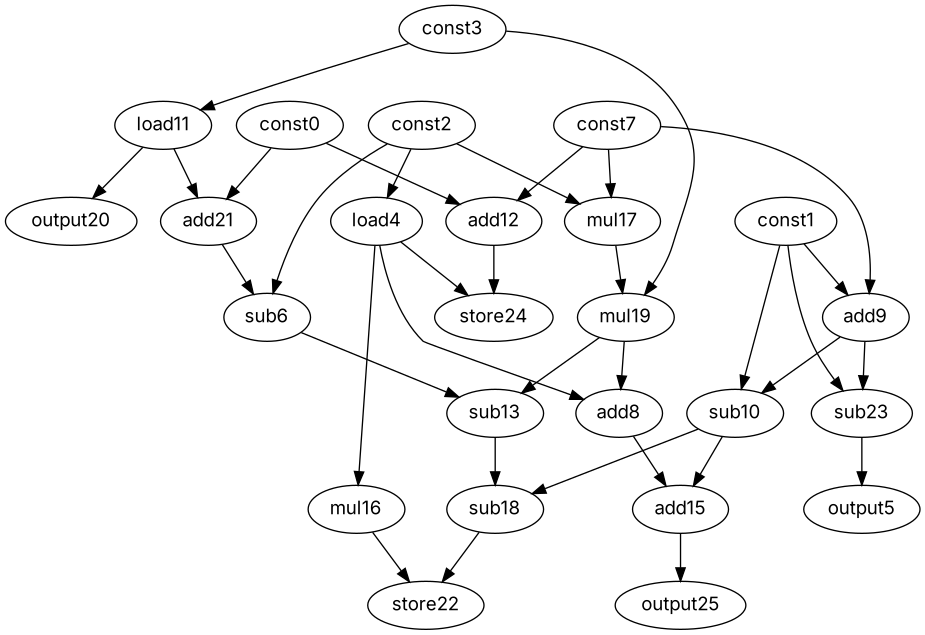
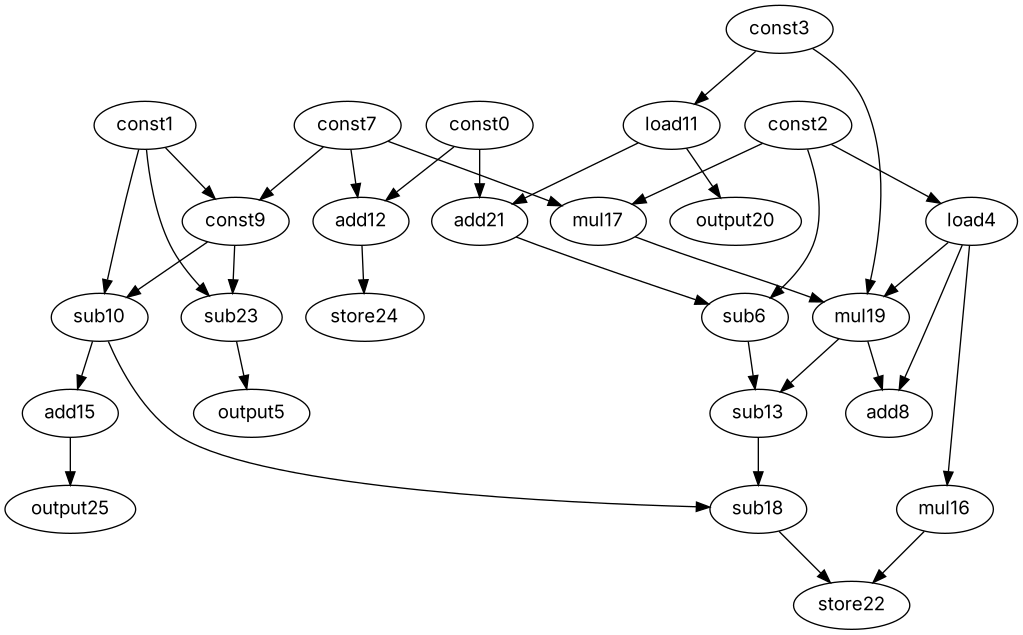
  digraph {
    fontname=Inter
    node [fontname=Inter opcode=add]
    edge [fontname=Inter operand=0]
    add12
    const0 [opcode=const]
    add21
    store24 [opcode=store]
    sub6 [opcode=sub]
-   add9
+   add9 [label=const9]
    const1 [opcode=const]
    sub10 [opcode=sub]
    sub23 [opcode=sub]
    add15
    sub18 [opcode=sub]
    output5 [opcode=output]
    load4 [opcode=load]
    const2 [opcode=const]
    mul17 [opcode=mul]
    add8
    mul16 [opcode=mul]
    sub13 [opcode=sub]
    mul19 [opcode=mul]
    load11 [opcode=load]
    const3 [opcode=const]
    output20 [opcode=output]
    store22 [opcode=store]
    const7 [opcode=const]
    output25 [opcode=output]
    add12 -> store24
    const0 -> add12
    const0 -> add21
    add21 -> sub6 [operand=1]
    sub6 -> sub13 [operand=1]
    add9 -> sub10
    add9 -> sub23
    const1 -> add9
    const1 -> sub10 [operand=1]
    const1 -> sub23 [operand=1]
    sub10 -> add15 [operand=1]
    sub10 -> sub18
    sub23 -> output5
    add15 -> output25
    sub18 -> store22 [operand=1]
-   load4 -> store24 [operand=1]
+   load4 -> mul19 [operand=1]
    load4 -> add8 [operand=1]
    load4 -> mul16
    const2 -> sub6
    const2 -> load4
    const2 -> mul17
    mul17 -> mul19
-   add8 -> add15
    mul16 -> store22
    sub13 -> sub18 [operand=1]
    mul19 -> add8
    mul19 -> sub13
    load11 -> add21 [operand=1]
    load11 -> output20
    const3 -> mul19 [operand=1]
    const3 -> load11
    const7 -> add12 [operand=1]
    const7 -> add9 [operand=1]
    const7 -> mul17 [operand=1]
  }
